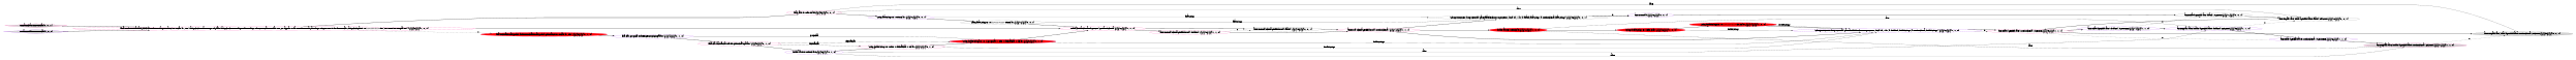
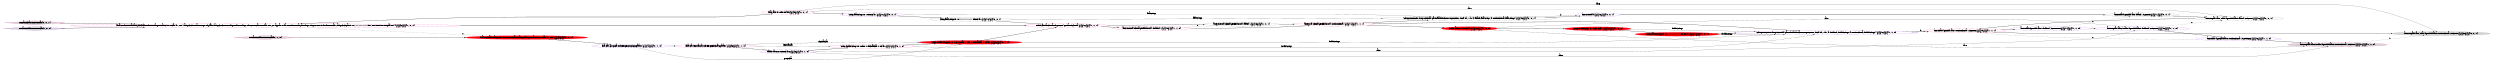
  digraph {
    rankdir=LR
    node [color=deeppink fillcolor=white shape=ellipse style=filled]
    edge [style=bold]
    n1 [color=purple label="SolrInputDocument d = processAdd(\"parse-double-french-no-run-processor\",doc(f(\"id\",\"140\"),f(\"double_d\",doubleString1),f(\"not_in_schema\",doubleString2)))@@@12@@@['1', '1', '0']"]
    n2 [label="assertThat(d.getFieldValue(\"not_in_schema\"),IS_FLOAT)@@@19@@@['1', '1', '1']"]
    n3 [color=purple label="assertThat(d.getFieldValue(\"double_d\"),IS_DOUBLE)@@@14@@@['1', '1', '0']"]
    n4 [color=gray40 fillcolor=lightgray label="assertEquals(value,(Float)d.getFieldValue(\"not_in_schema\"),EPSILON)@@@20@@@['0', '0', '1']"]
    n5 [color=purple label="assertNotNull(d)@@@16@@@['0', '0', '1']"]
    n6 [color=gray40 label="assertThat(d.getFieldValue(\"float_f\"),IS_FLOAT)@@@17@@@['0', '0', '1']"]
    n7 [color=gray40 label="assertEquals(value,(Float)d.getFieldValue(\"float_f\"),EPSILON)@@@18@@@['0', '0', '1']"]
    n8 [fillcolor=red label="final DecimalFormatSymbols fr_FR = DecimalFormatSymbols.getInstance(new Locale(\"fr\",\"FR\"))@@@3@@@['0', '1', '0']"]
    n9 [color=purple label="final char groupChar = fr_FR.getGroupingSeparator()@@@4@@@['0', '1', '0']"]
    n10 [label="final char decimalChar = fr_FR.getDecimalSeparator()@@@5@@@['0', '1', '0']"]
    n11 [color=purple fillcolor=red label="String doubleString2 = \"10\" + groupChar + \"898\" + decimalChar + \"83491\"@@@8@@@['0', '1', '0']"]
    n12 [color=purple label="assertEquals(value,(Double)d.getFieldValue(\"double_d\"),EPSILON)@@@15@@@['1', '1', '0']"]
    n13 [color=purple label="assertThat(d.getFieldValue(\"not_in_schema\"),IS_DOUBLE)@@@16@@@['1', '1', '0']"]
    n14 [label="assertNotNull(schema.getFieldOrNull(\"double_d\"))@@@10@@@['1', '1', '0']"]
    n15 [label="assertNull(schema.getFieldOrNull(\"not_in_schema\"))@@@14@@@['1', '1', '1']"]
    n16 [color=gray40 label="assertNotNull(schema.getFieldOrNull(\"float_f\"))@@@13@@@['0', '0', '1']"]
    n17 [color=gray40 label="SolrInputDocument d = processAdd(\"parse-float-french-no-run-processor\",doc(f(\"id\",\"140\"),f(\"float_f\",floatString1),f(\"not_in_schema\",floatString2)))@@@15@@@['0', '0', '1']"]
    n18 [fillcolor=red label="double value = 10898.83491@@@12@@@['1', '0', '0']"]
    n19 [fillcolor=lightgray label="assertEquals(value,(Double)d.getFieldValue(\"not_in_schema\"),EPSILON)@@@17@@@['1', '1', '0']"]
    n20 [color=purple label="double value = 10898.83491D@@@6@@@['0', '1', '0']"]
    n21 [label="String doubleString1 = \"10898\" + decimalChar + \"83491\"@@@7@@@['0', '1', '0']"]
+   n22 [fillcolor=lightgray label="testParseDoubleNonRootLocale['0', '1', '0']" shape=diamond]
    n23 [label="IndexSchema schema = h.getCore().getLatestSchema()@@@12@@@['1', '1', '1']"]
    n24 [color=gray40 label="String floatString2 = \"10鐃緒申鐃緒申鐃緒申898,83491\"@@@11@@@['0', '0', '1']"]
    n25 [color=purple label="String floatString1 = \"10898,83491\"@@@10@@@['0', '0', '1']"]
    n26 [fillcolor=lightgray label="testParseFloatNonRootLocale['0', '0', '1']" shape=diamond]
    n27 [label="{final NumberFormat sanityCheck = NumberFormat.getInstance(new Locale(\"fr\",\"FR\"))sanityCheck.setParseIntegerOnly(false)sanityCheck.setRoundingMode(RoundingMode.CEILING)assumeThat(\"Your JVM appears to have NumberFormat parse bugs using U+00A0 in the fr_FR Locale\",sanityCheck.parse(\"10鐃緒申鐃緒申鐃緒申898\"),new IsNot(new IsEqual(10L)))}@@@3@@@['1', '0', '1']"]
    n28 [label="float value = 10898.83491f@@@9@@@['0', '0', '1']"]
    n29 [fillcolor=red label="String doubleString1 = \"10898,83491\"@@@13@@@['1', '0', '0']"]
    n30 [fillcolor=red label="String doubleString2 = \"10鐃緒申鐃緒申鐃緒申898,83491\"@@@14@@@['1', '0', '0']"]
    n31 [color=purple fillcolor=lightgray label="testParseDoubleNonRootLocale['1', '0', '0']" shape=diamond]
    n1 -> n2 [label=d style=solid]
    n1 -> n2
    n2 -> n3
    n2 -> n4
    n3 -> n6 [label=0 style=dashed]
    n3 -> n12
    n5 -> n6
    n6 -> n7
    n7 -> n2
    n8 -> n9
    n9 -> n10
    n9 -> n11 [label=groupChar style=solid]
    n10 -> n11 [label=decimalChar style=solid]
    n10 -> n20
    n10 -> n21 [label=decimalChar style=solid]
    n11 -> n1 [label=doubleString2 style=solid]
    n11 -> n23
    n12 -> n7 [label=0 style=dashed]
    n12 -> n13
    n13 -> n2 [label=0 style=dashed]
    n13 -> n19
    n14 -> n15
    n14 -> n16 [label=0 style=dashed]
    n15 -> n1
    n15 -> n17
    n15 -> n18
    n16 -> n15
    n17 -> n5
    n17 -> n5 [label=d style=solid]
    n18 -> n12 [label=value style=solid]
    n18 -> n19 [label=value style=solid]
    n18 -> n29
    n19 -> n4 [label=0 style=dashed]
    n20 -> n12 [label=value style=solid]
    n20 -> n19 [label=value style=solid]
    n20 -> n21
    n21 -> n1 [label=doubleString1 style=solid]
    n21 -> n11
+   n22 -> n8
    n23 -> n14
    n23 -> n16
    n24 -> n17 [label=floatString2 style=solid]
    n24 -> n23
    n25 -> n17 [label=floatString1 style=solid]
    n25 -> n24
    n26 -> n27
    n27 -> n8 [label=0 style=dashed]
    n27 -> n23
    n27 -> n28
    n28 -> n4 [label=value style=solid]
    n28 -> n7 [label=value style=solid]
    n28 -> n25
    n29 -> n1 [label=doubleString1 style=solid]
    n29 -> n30
    n30 -> n1 [label=doubleString2 style=solid]
    n30 -> n1
    n31 -> n27
  }
